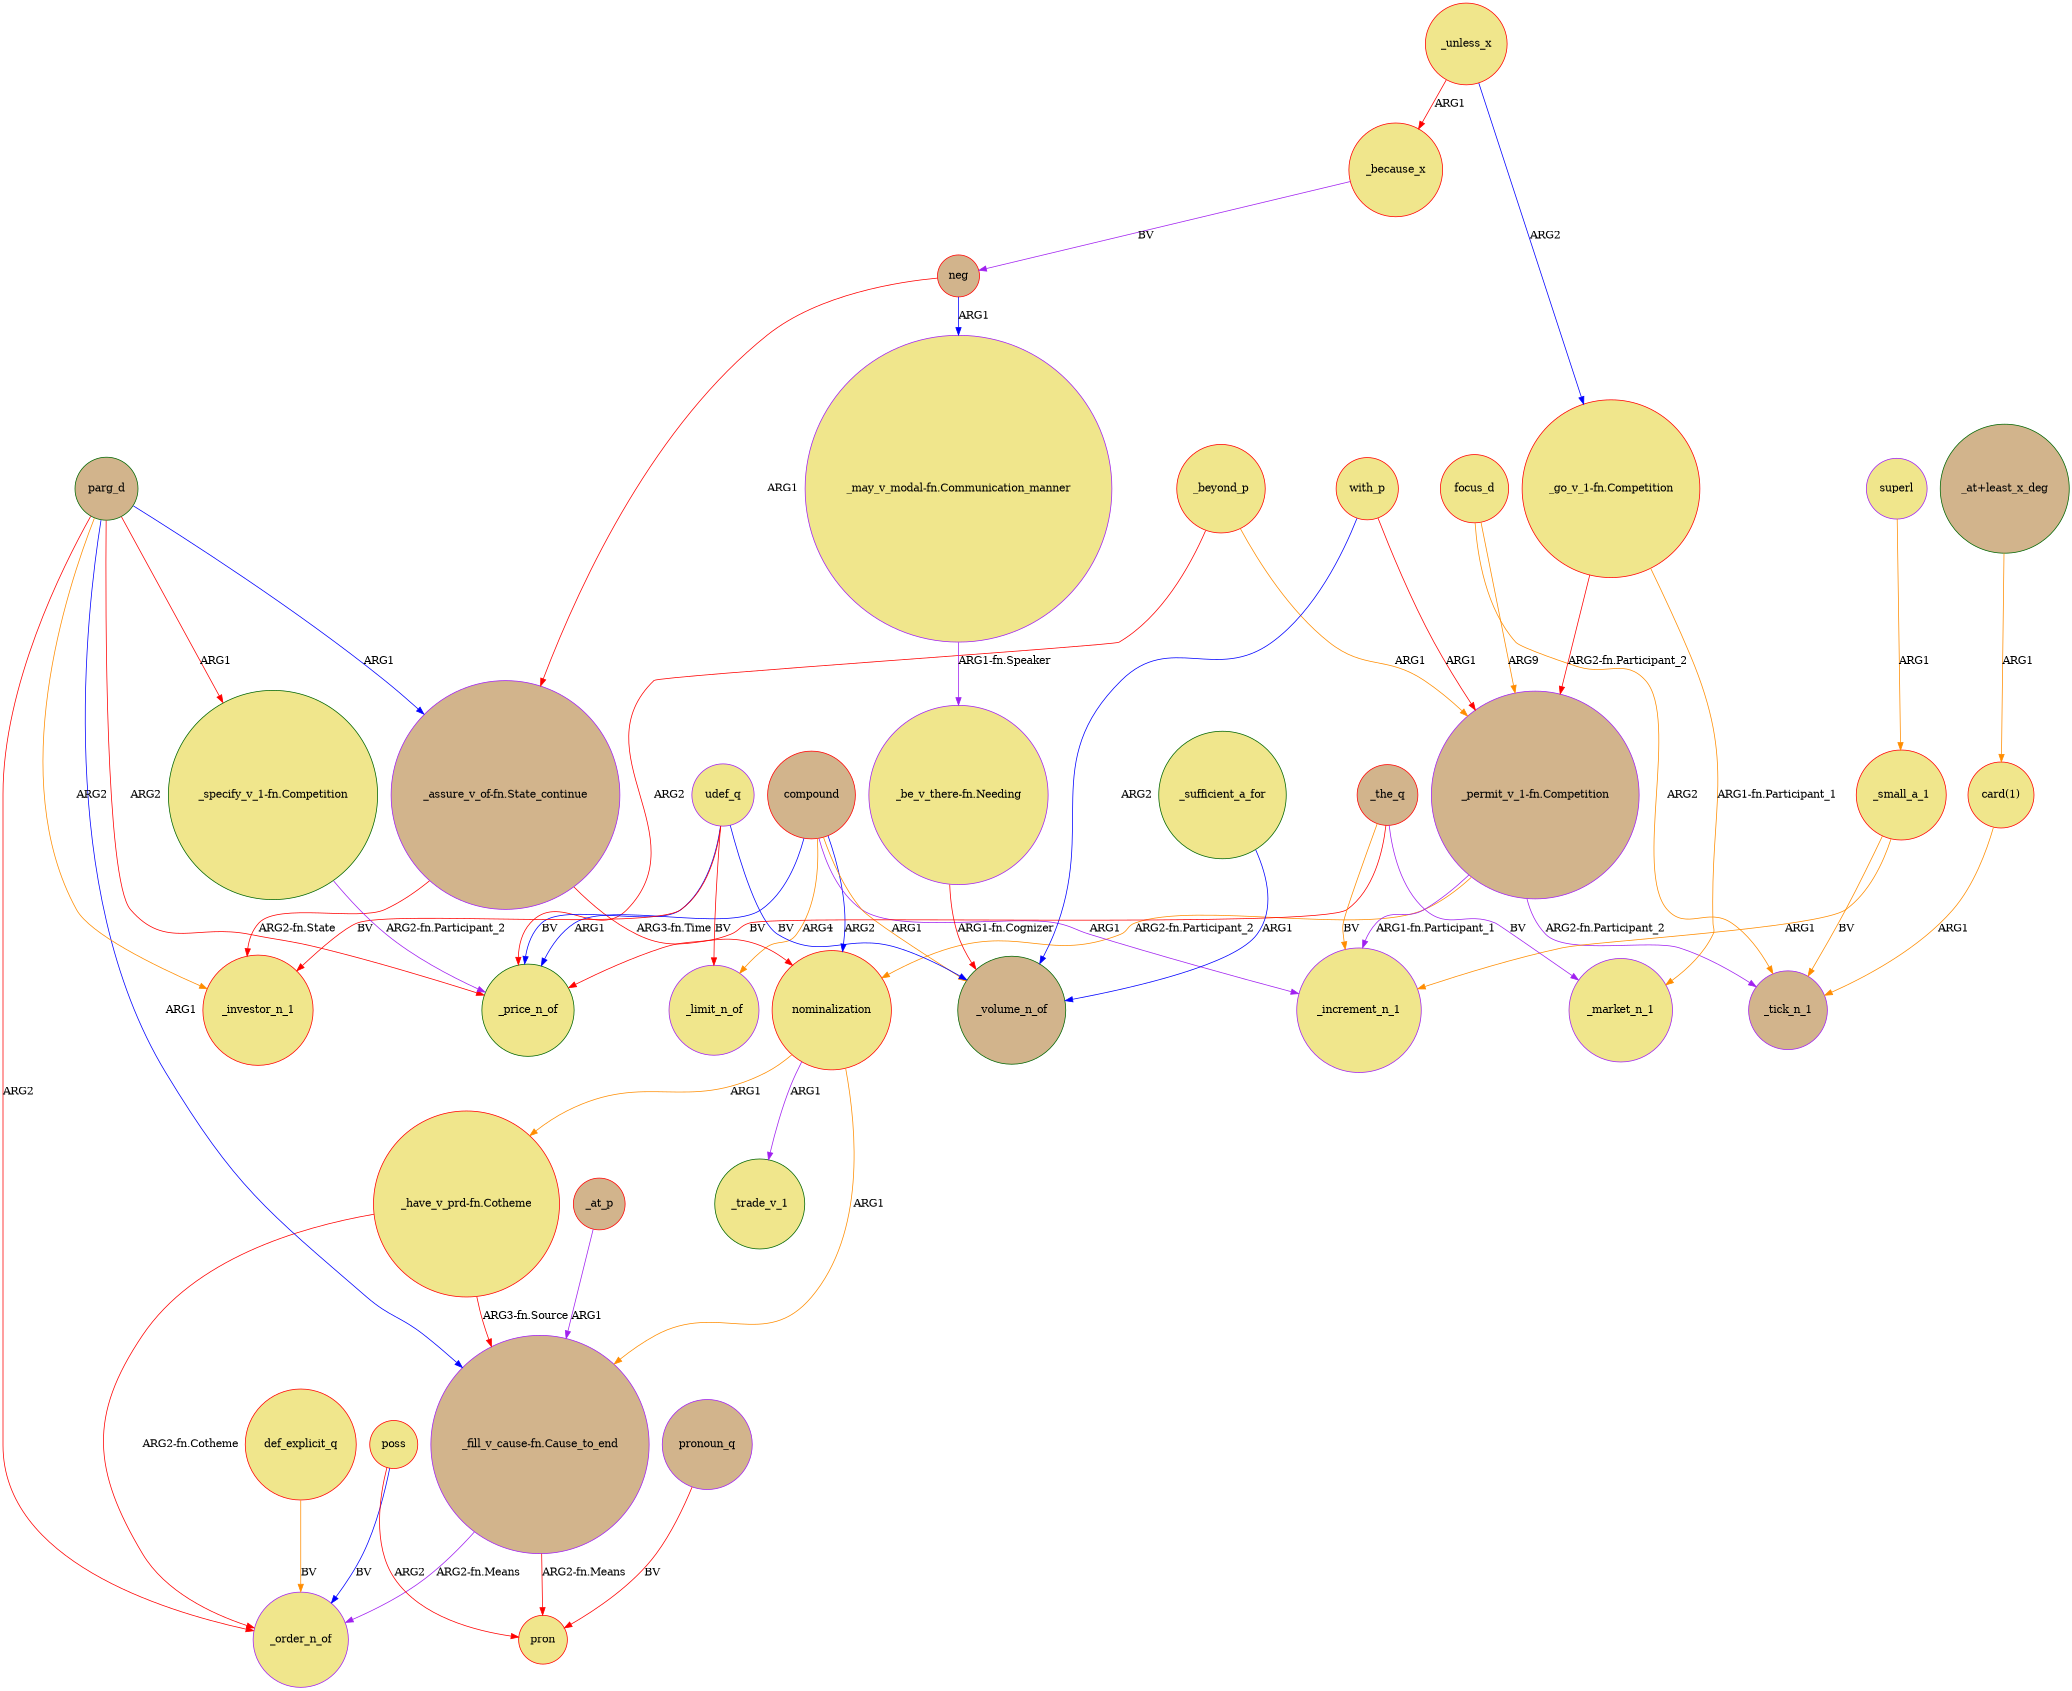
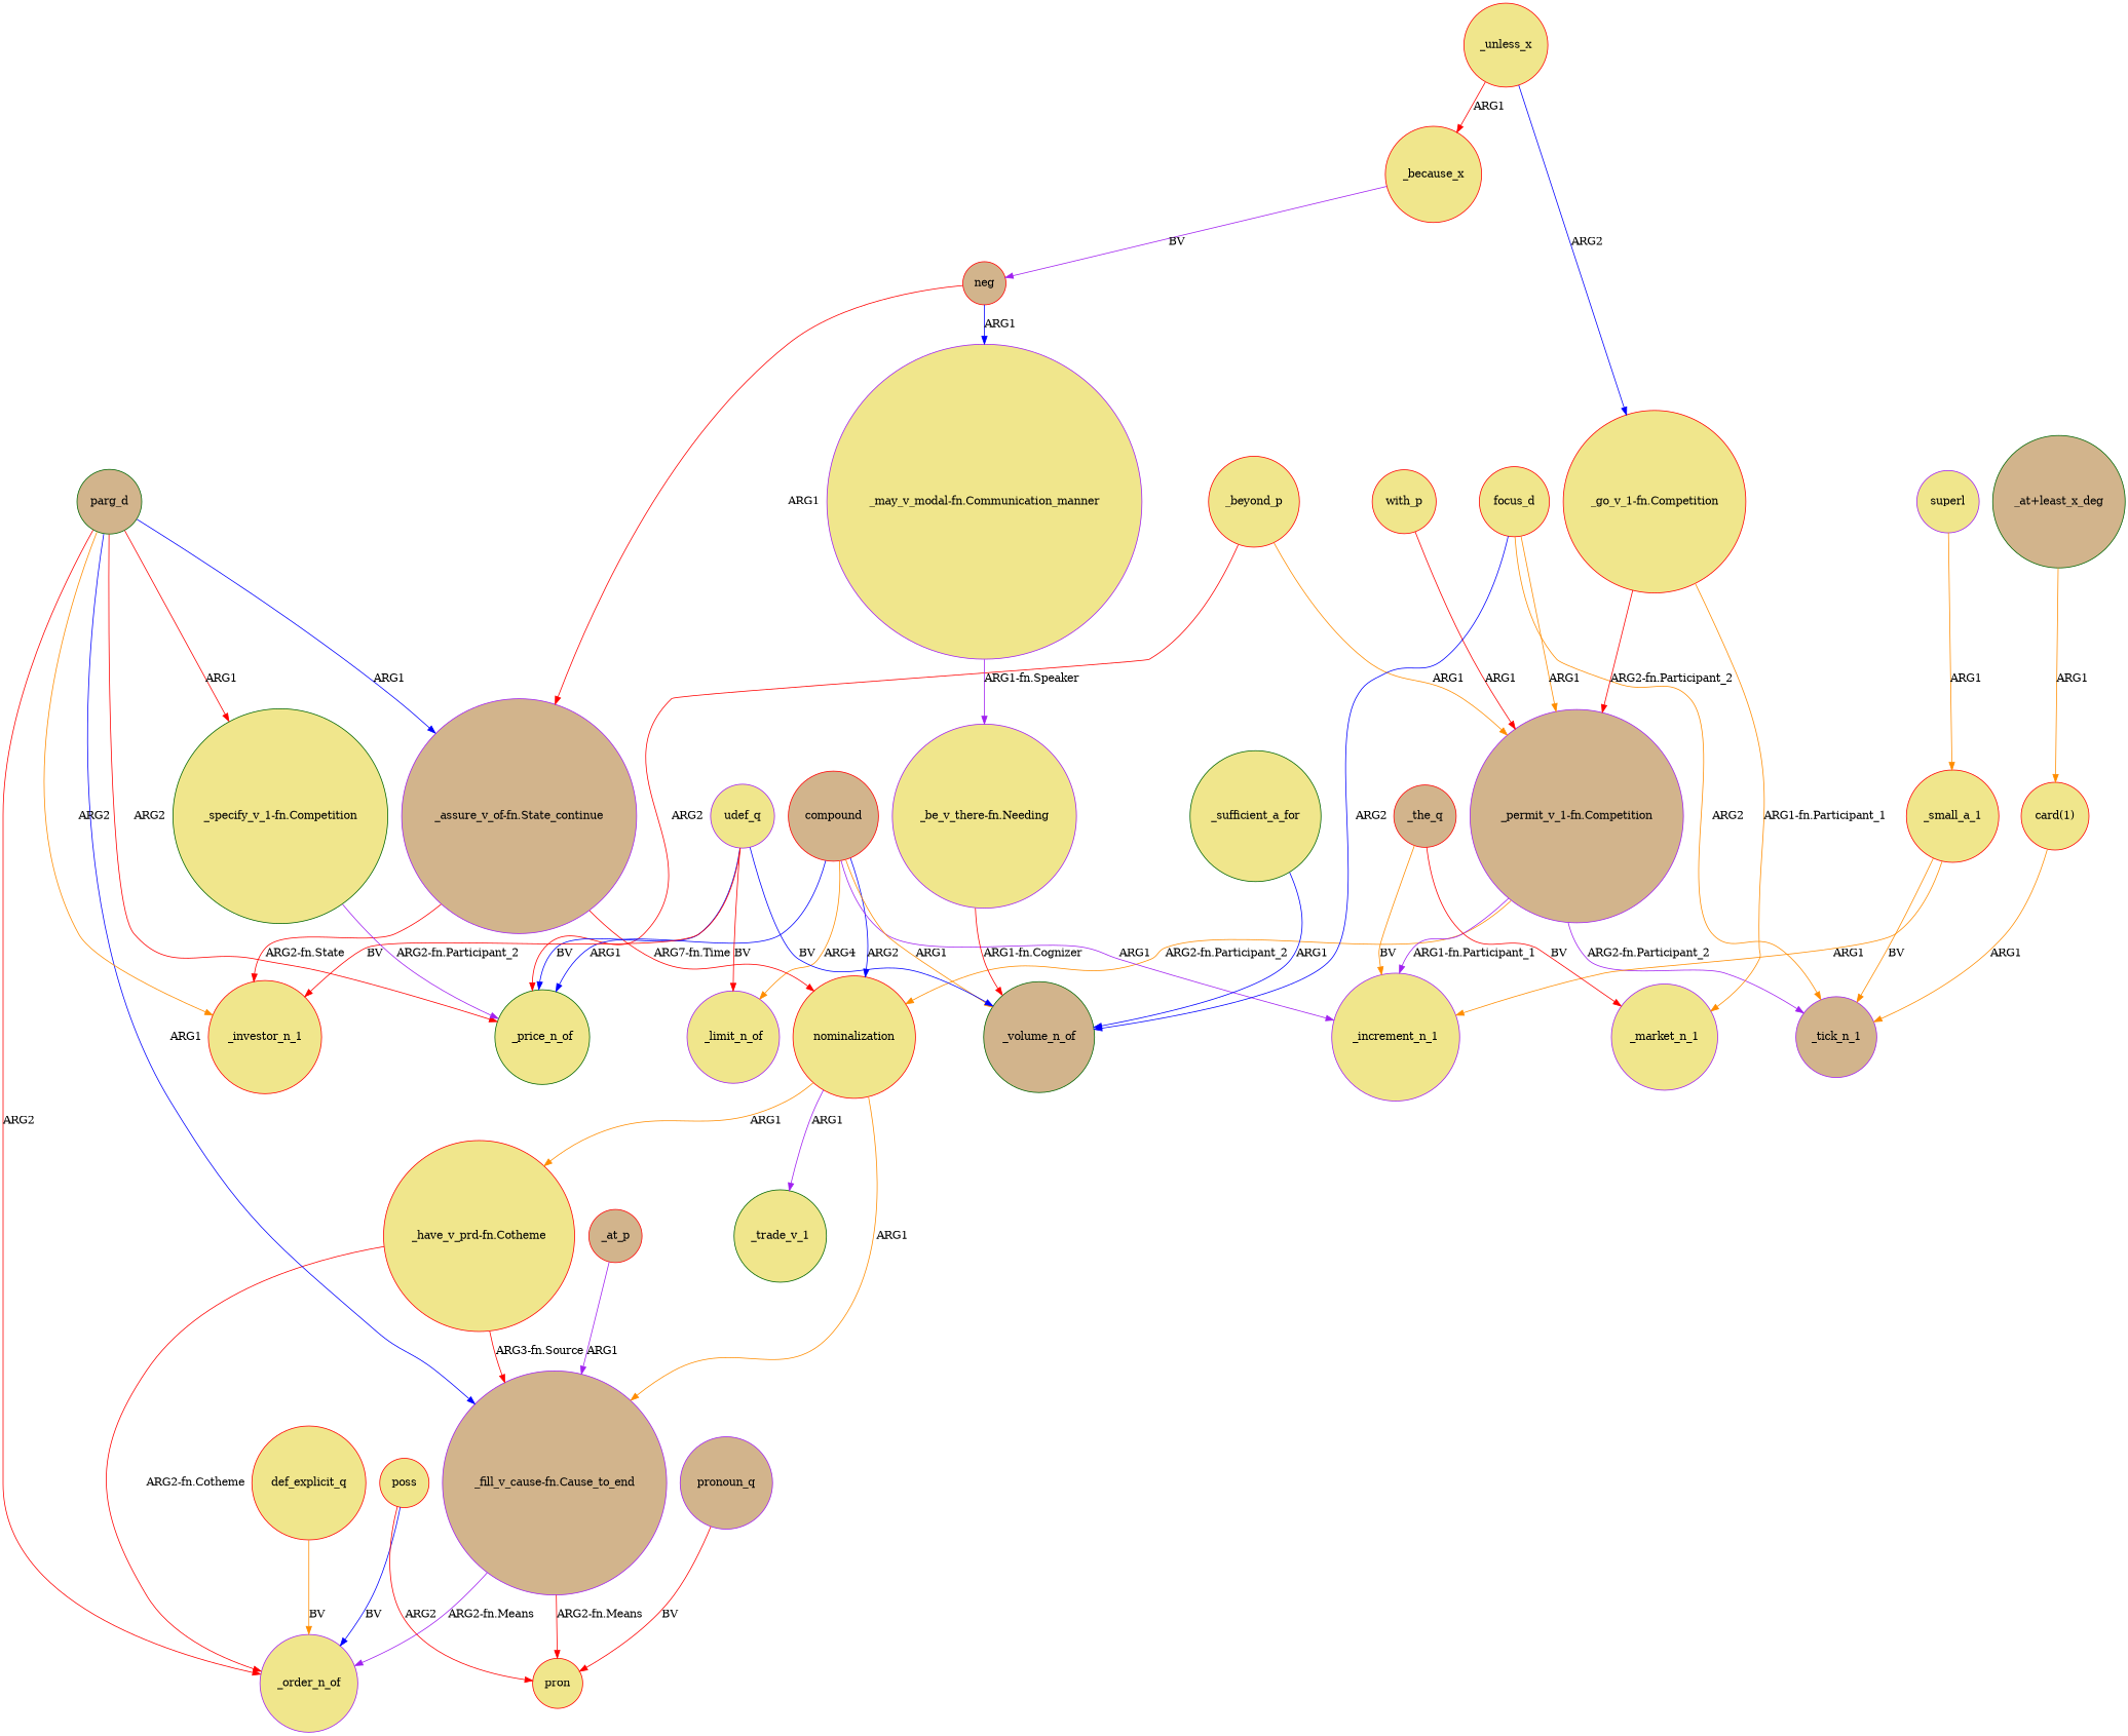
  digraph {
    node [color=red fillcolor=khaki shape=circle style=filled]
    edge [color=red]
    "_permit_v_1-fn.Competition" [color=purple fillcolor=tan]
    _beyond_p
    _price_n_of [color=darkgreen]
    nominalization
    _tick_n_1 [color=purple fillcolor=tan]
    _increment_n_1 [color=purple]
    "_fill_v_cause-fn.Cause_to_end" [color=purple fillcolor=tan]
    "_have_v_prd-fn.Cotheme"
    _trade_v_1 [color=darkgreen]
    compound [fillcolor=tan]
    _volume_n_of [color=darkgreen fillcolor=tan]
    _limit_n_of [color=purple]
    with_p
    "_assure_v_of-fn.State_continue" [color=purple fillcolor=tan]
    _investor_n_1
    _order_n_of [color=purple]
    pron
    focus_d
    superl [color=purple]
    _small_a_1
    "_go_v_1-fn.Competition"
    _market_n_1 [color=purple]
    udef_q [color=purple]
    neg [fillcolor=tan]
    "_may_v_modal-fn.Communication_manner" [color=purple]
    "_be_v_there-fn.Needing" [color=purple]
    _at_p [fillcolor=tan]
    _unless_x
    _because_x
    parg_d [color=darkgreen fillcolor=tan]
    "_specify_v_1-fn.Competition" [color=darkgreen]
    _the_q [fillcolor=tan]
    pronoun_q [color=purple fillcolor=tan]
    poss
    "_at+least_x_deg" [color=darkgreen fillcolor=tan]
    "card(1)"
    _sufficient_a_for [color=darkgreen]
    def_explicit_q
    "_permit_v_1-fn.Competition" -> nominalization [color=darkorange label="ARG2-fn.Participant_2"]
    "_permit_v_1-fn.Competition" -> _tick_n_1 [color=purple label="ARG2-fn.Participant_2"]
    "_permit_v_1-fn.Competition" -> _increment_n_1 [color=purple label="ARG1-fn.Participant_1"]
    _beyond_p -> "_permit_v_1-fn.Competition" [color=darkorange label=ARG1]
    _beyond_p -> _price_n_of [label=ARG2]
    nominalization -> "_fill_v_cause-fn.Cause_to_end" [color=darkorange label=ARG1]
    nominalization -> "_have_v_prd-fn.Cotheme" [color=darkorange label=ARG1]
    nominalization -> _trade_v_1 [color=purple label=ARG1]
    "_fill_v_cause-fn.Cause_to_end" -> _order_n_of [color=purple label="ARG2-fn.Means"]
    "_fill_v_cause-fn.Cause_to_end" -> pron [label="ARG2-fn.Means"]
    "_have_v_prd-fn.Cotheme" -> "_fill_v_cause-fn.Cause_to_end" [label="ARG3-fn.Source"]
    "_have_v_prd-fn.Cotheme" -> _order_n_of [label="ARG2-fn.Cotheme"]
    compound -> _price_n_of [color=blue label=ARG1]
    compound -> nominalization [color=blue label=ARG2]
    compound -> _increment_n_1 [color=purple label=ARG1]
    compound -> _volume_n_of [color=darkorange label=ARG1]
    compound -> _limit_n_of [color=darkorange label=ARG4]
    with_p -> "_permit_v_1-fn.Competition" [label=ARG1]
-   with_p -> _volume_n_of [color=blue label=ARG2]
-   "_assure_v_of-fn.State_continue" -> nominalization [label="ARG3-fn.Time"]
+   focus_d -> _volume_n_of [color=blue label=ARG2]
+   "_assure_v_of-fn.State_continue" -> nominalization [label="ARG7-fn.Time"]
    "_assure_v_of-fn.State_continue" -> _investor_n_1 [label="ARG2-fn.State"]
-   focus_d -> "_permit_v_1-fn.Competition" [color=darkorange label=ARG9]
+   focus_d -> "_permit_v_1-fn.Competition" [color=darkorange label=ARG1]
    focus_d -> _tick_n_1 [color=darkorange label=ARG2]
    superl -> _small_a_1 [color=darkorange label=ARG1]
    _small_a_1 -> _tick_n_1 [color=darkorange label=BV]
    _small_a_1 -> _increment_n_1 [color=darkorange label=ARG1]
    "_go_v_1-fn.Competition" -> "_permit_v_1-fn.Competition" [label="ARG2-fn.Participant_2"]
    "_go_v_1-fn.Competition" -> _market_n_1 [color=darkorange label="ARG1-fn.Participant_1"]
    udef_q -> _price_n_of [color=blue label=BV]
    udef_q -> _volume_n_of [color=blue label=BV]
    udef_q -> _limit_n_of [label=BV]
    udef_q -> _investor_n_1 [label=BV]
    neg -> "_assure_v_of-fn.State_continue" [label=ARG1]
    neg -> "_may_v_modal-fn.Communication_manner" [color=blue label=ARG1]
    "_may_v_modal-fn.Communication_manner" -> "_be_v_there-fn.Needing" [color=purple label="ARG1-fn.Speaker"]
    "_be_v_there-fn.Needing" -> _volume_n_of [label="ARG1-fn.Cognizer"]
    _at_p -> "_fill_v_cause-fn.Cause_to_end" [color=purple label=ARG1]
    _unless_x -> "_go_v_1-fn.Competition" [color=blue label=ARG2]
    _unless_x -> _because_x [label=ARG1]
    _because_x -> neg [color=purple label=BV]
    parg_d -> _price_n_of [label=ARG2]
    parg_d -> "_fill_v_cause-fn.Cause_to_end" [color=blue label=ARG1]
    parg_d -> "_assure_v_of-fn.State_continue" [color=blue label=ARG1]
    parg_d -> _investor_n_1 [color=darkorange label=ARG2]
    parg_d -> _order_n_of [label=ARG2]
    parg_d -> "_specify_v_1-fn.Competition" [label=ARG1]
    "_specify_v_1-fn.Competition" -> _price_n_of [color=purple label="ARG2-fn.Participant_2"]
-   _the_q -> _price_n_of [label=BV]
    _the_q -> _increment_n_1 [color=darkorange label=BV]
-   _the_q -> _market_n_1 [color=purple label=BV]
+   _the_q -> _market_n_1 [label=BV]
    pronoun_q -> pron [label=BV]
    poss -> _order_n_of [color=blue label=BV]
    poss -> pron [label=ARG2]
    "_at+least_x_deg" -> "card(1)" [color=darkorange label=ARG1]
    "card(1)" -> _tick_n_1 [color=darkorange label=ARG1]
    _sufficient_a_for -> _volume_n_of [color=blue label=ARG1]
    def_explicit_q -> _order_n_of [color=darkorange label=BV]
  }
